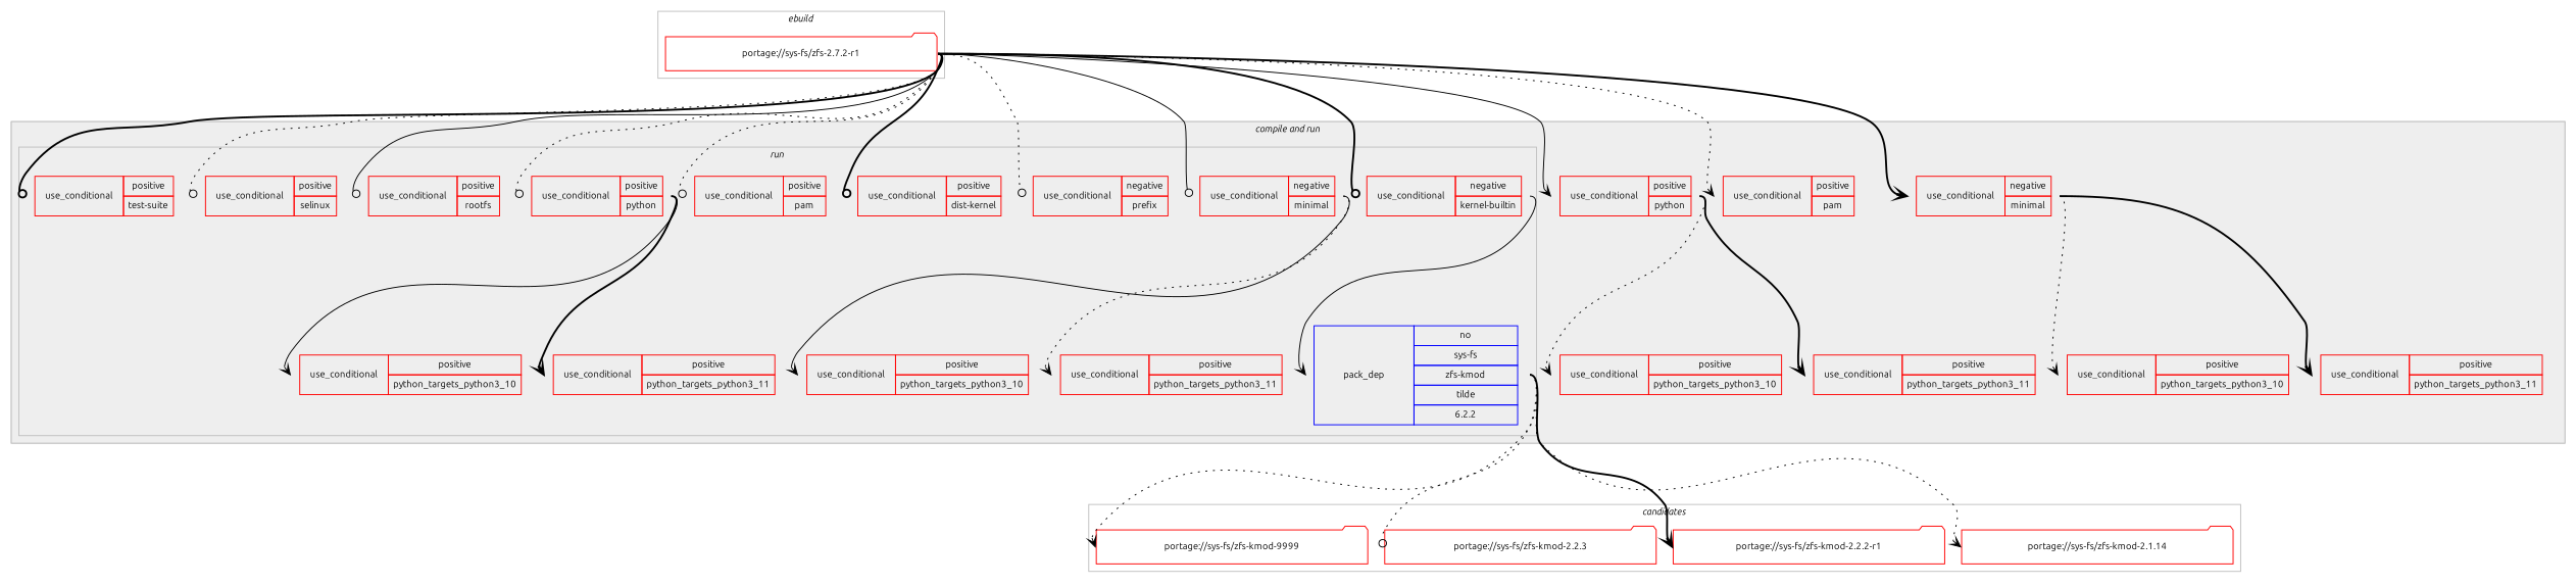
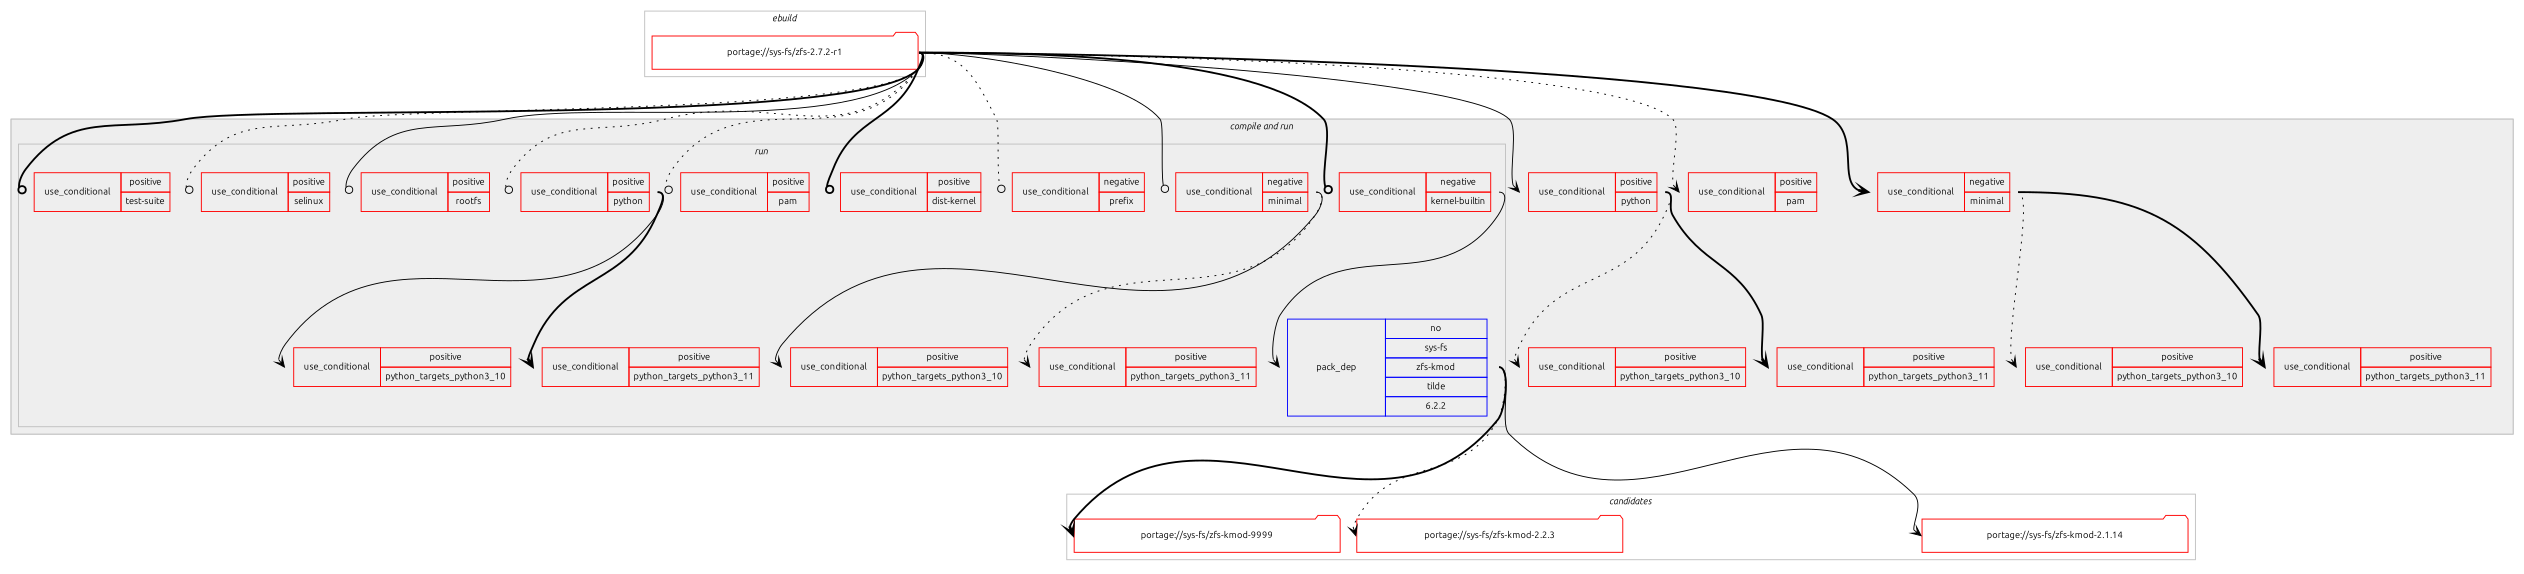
  digraph {
    compound=true
    concentrate=true
    fontname=Ubuntu
    fontsize=10
    newrank=true
    rankdir=TB
    ranksep=1.5
    node [color=red fontname=Ubuntu fontsize=10 shape=none]
    edge [arrowhead=vee fontname=Ubuntu headport=w style=dotted tailport=e weight=20]
    n1 [label="portage://sys-fs/zfs-2.7.2-r1" shape=folder width=4]
    n2 [label=<<TABLE BORDER="0" CELLBORDER="1" CELLSPACING="0" CELLPADDING="4"><TR><TD ROWSPAN="3" CELLPADDING="10">use_conditional</TD></TR><TR><TD>positive</TD></TR><TR><TD>python_targets_python3_10</TD></TR></TABLE>>]
    n3 [label=<<TABLE BORDER="0" CELLBORDER="1" CELLSPACING="0" CELLPADDING="4"><TR><TD ROWSPAN="3" CELLPADDING="10">use_conditional</TD></TR><TR><TD>positive</TD></TR><TR><TD>python_targets_python3_11</TD></TR></TABLE>>]
    n4 [label=<<TABLE BORDER="0" CELLBORDER="1" CELLSPACING="0" CELLPADDING="4"><TR><TD ROWSPAN="3" CELLPADDING="10">use_conditional</TD></TR><TR><TD>negative</TD></TR><TR><TD>minimal</TD></TR></TABLE>>]
    n5 [label=<<TABLE BORDER="0" CELLBORDER="1" CELLSPACING="0" CELLPADDING="4"><TR><TD ROWSPAN="3" CELLPADDING="10">use_conditional</TD></TR><TR><TD>positive</TD></TR><TR><TD>pam</TD></TR></TABLE>>]
    n6 [label=<<TABLE BORDER="0" CELLBORDER="1" CELLSPACING="0" CELLPADDING="4"><TR><TD ROWSPAN="3" CELLPADDING="10">use_conditional</TD></TR><TR><TD>positive</TD></TR><TR><TD>python_targets_python3_10</TD></TR></TABLE>>]
    n7 [label=<<TABLE BORDER="0" CELLBORDER="1" CELLSPACING="0" CELLPADDING="4"><TR><TD ROWSPAN="3" CELLPADDING="10">use_conditional</TD></TR><TR><TD>positive</TD></TR><TR><TD>python_targets_python3_11</TD></TR></TABLE>>]
    n8 [label=<<TABLE BORDER="0" CELLBORDER="1" CELLSPACING="0" CELLPADDING="4"><TR><TD ROWSPAN="3" CELLPADDING="10">use_conditional</TD></TR><TR><TD>positive</TD></TR><TR><TD>python</TD></TR></TABLE>>]
    n9 [color=blue label=<<TABLE BORDER="0" CELLBORDER="1" CELLSPACING="0" CELLPADDING="4" WIDTH="220"><TR><TD ROWSPAN="6" CELLPADDING="30">pack_dep</TD></TR><TR><TD WIDTH="110">no</TD></TR><TR><TD>sys-fs</TD></TR><TR><TD>zfs-kmod</TD></TR><TR><TD>tilde</TD></TR><TR><TD>6.2.2</TD></TR></TABLE>>]
    n10 [label=<<TABLE BORDER="0" CELLBORDER="1" CELLSPACING="0" CELLPADDING="4"><TR><TD ROWSPAN="3" CELLPADDING="10">use_conditional</TD></TR><TR><TD>negative</TD></TR><TR><TD>kernel-builtin</TD></TR></TABLE>>]
    n11 [label=<<TABLE BORDER="0" CELLBORDER="1" CELLSPACING="0" CELLPADDING="4"><TR><TD ROWSPAN="3" CELLPADDING="10">use_conditional</TD></TR><TR><TD>positive</TD></TR><TR><TD>python_targets_python3_10</TD></TR></TABLE>>]
    n12 [label=<<TABLE BORDER="0" CELLBORDER="1" CELLSPACING="0" CELLPADDING="4"><TR><TD ROWSPAN="3" CELLPADDING="10">use_conditional</TD></TR><TR><TD>positive</TD></TR><TR><TD>python_targets_python3_11</TD></TR></TABLE>>]
    n13 [label=<<TABLE BORDER="0" CELLBORDER="1" CELLSPACING="0" CELLPADDING="4"><TR><TD ROWSPAN="3" CELLPADDING="10">use_conditional</TD></TR><TR><TD>negative</TD></TR><TR><TD>minimal</TD></TR></TABLE>>]
    n14 [label=<<TABLE BORDER="0" CELLBORDER="1" CELLSPACING="0" CELLPADDING="4"><TR><TD ROWSPAN="3" CELLPADDING="10">use_conditional</TD></TR><TR><TD>negative</TD></TR><TR><TD>prefix</TD></TR></TABLE>>]
    n15 [label=<<TABLE BORDER="0" CELLBORDER="1" CELLSPACING="0" CELLPADDING="4"><TR><TD ROWSPAN="3" CELLPADDING="10">use_conditional</TD></TR><TR><TD>positive</TD></TR><TR><TD>dist-kernel</TD></TR></TABLE>>]
    n16 [label=<<TABLE BORDER="0" CELLBORDER="1" CELLSPACING="0" CELLPADDING="4"><TR><TD ROWSPAN="3" CELLPADDING="10">use_conditional</TD></TR><TR><TD>positive</TD></TR><TR><TD>pam</TD></TR></TABLE>>]
    n17 [label=<<TABLE BORDER="0" CELLBORDER="1" CELLSPACING="0" CELLPADDING="4"><TR><TD ROWSPAN="3" CELLPADDING="10">use_conditional</TD></TR><TR><TD>positive</TD></TR><TR><TD>python_targets_python3_10</TD></TR></TABLE>>]
    n18 [label=<<TABLE BORDER="0" CELLBORDER="1" CELLSPACING="0" CELLPADDING="4"><TR><TD ROWSPAN="3" CELLPADDING="10">use_conditional</TD></TR><TR><TD>positive</TD></TR><TR><TD>python_targets_python3_11</TD></TR></TABLE>>]
    n19 [label=<<TABLE BORDER="0" CELLBORDER="1" CELLSPACING="0" CELLPADDING="4"><TR><TD ROWSPAN="3" CELLPADDING="10">use_conditional</TD></TR><TR><TD>positive</TD></TR><TR><TD>python</TD></TR></TABLE>>]
    n20 [label=<<TABLE BORDER="0" CELLBORDER="1" CELLSPACING="0" CELLPADDING="4"><TR><TD ROWSPAN="3" CELLPADDING="10">use_conditional</TD></TR><TR><TD>positive</TD></TR><TR><TD>rootfs</TD></TR></TABLE>>]
    n21 [label=<<TABLE BORDER="0" CELLBORDER="1" CELLSPACING="0" CELLPADDING="4"><TR><TD ROWSPAN="3" CELLPADDING="10">use_conditional</TD></TR><TR><TD>positive</TD></TR><TR><TD>selinux</TD></TR></TABLE>>]
    n22 [label=<<TABLE BORDER="0" CELLBORDER="1" CELLSPACING="0" CELLPADDING="4"><TR><TD ROWSPAN="3" CELLPADDING="10">use_conditional</TD></TR><TR><TD>positive</TD></TR><TR><TD>test-suite</TD></TR></TABLE>>]
    n23 [label="portage://sys-fs/zfs-kmod-2.1.14" shape=folder width=4]
-   n24 [label="portage://sys-fs/zfs-kmod-2.2.2-r1" shape=folder width=4]
    n25 [label="portage://sys-fs/zfs-kmod-2.2.3" shape=folder width=4]
    n26 [label="portage://sys-fs/zfs-kmod-9999" shape=folder width=4]
    subgraph cluster_1 {
      color=gray
      label=<<i>ebuild</i>>
      rank=same
      n1
    }
    subgraph cluster_2 {
      color=gray
      label=<<i>dependencies</i>>
      subgraph cluster_3 {
        color=gray
        fillcolor="#eeeeee"
        label=<<i>compile</i>>
        style=filled
        subgraph sub_4 {
          color=gray
          fillcolor="#eeeeee"
          label=<<i>compile</i>>
          style=filled
          n4
          subgraph sub_5 {
            color=gray
            fillcolor="#eeeeee"
            label=<<i>compile</i>>
            style=filled
            n2
          }
          subgraph sub_6 {
            color=gray
            fillcolor="#eeeeee"
            label=<<i>compile</i>>
            style=filled
            n3
          }
        }
        subgraph sub_7 {
          color=gray
          fillcolor="#eeeeee"
          label=<<i>compile</i>>
          style=filled
          n5
        }
        subgraph sub_8 {
          color=gray
          fillcolor="#eeeeee"
          label=<<i>compile</i>>
          style=filled
          n8
          subgraph sub_9 {
            color=gray
            fillcolor="#eeeeee"
            label=<<i>compile</i>>
            style=filled
            n6
          }
          subgraph sub_10 {
            color=gray
            fillcolor="#eeeeee"
            label=<<i>compile</i>>
            style=filled
            n7
          }
        }
      }
      subgraph cluster_11 {
        color=gray
        fillcolor="#eeeeee"
        label=<<i>compile and run</i>>
        style=filled
      }
      subgraph cluster_12 {
        color=gray
        fillcolor="#eeeeee"
        label=<<i>run</i>>
        style=filled
        subgraph sub_13 {
          color=gray
          fillcolor="#eeeeee"
          label=<<i>run</i>>
          style=filled
          n10
          subgraph sub_14 {
            color=gray
            fillcolor="#eeeeee"
            label=<<i>run</i>>
            style=filled
            n9
          }
        }
        subgraph sub_15 {
          color=gray
          fillcolor="#eeeeee"
          label=<<i>run</i>>
          style=filled
          n13
          subgraph sub_16 {
            color=gray
            fillcolor="#eeeeee"
            label=<<i>run</i>>
            style=filled
            n11
          }
          subgraph sub_17 {
            color=gray
            fillcolor="#eeeeee"
            label=<<i>run</i>>
            style=filled
            n12
          }
        }
        subgraph sub_18 {
          color=gray
          fillcolor="#eeeeee"
          label=<<i>run</i>>
          style=filled
          n14
        }
        subgraph sub_19 {
          color=gray
          fillcolor="#eeeeee"
          label=<<i>run</i>>
          style=filled
          n15
        }
        subgraph sub_20 {
          color=gray
          fillcolor="#eeeeee"
          label=<<i>run</i>>
          style=filled
          n16
        }
        subgraph sub_21 {
          color=gray
          fillcolor="#eeeeee"
          label=<<i>run</i>>
          style=filled
          n19
          subgraph sub_22 {
            color=gray
            fillcolor="#eeeeee"
            label=<<i>run</i>>
            style=filled
            n17
          }
          subgraph sub_23 {
            color=gray
            fillcolor="#eeeeee"
            label=<<i>run</i>>
            style=filled
            n18
          }
        }
        subgraph sub_24 {
          color=gray
          fillcolor="#eeeeee"
          label=<<i>run</i>>
          style=filled
          n20
        }
        subgraph sub_25 {
          color=gray
          fillcolor="#eeeeee"
          label=<<i>run</i>>
          style=filled
          n21
        }
        subgraph sub_26 {
          color=gray
          fillcolor="#eeeeee"
          label=<<i>run</i>>
          style=filled
          n22
        }
      }
    }
    subgraph cluster_27 {
      color=gray
      label=<<i>candidates</i>>
      rank=same
      subgraph sub_28 {
        color=black
        label=<<i>candidates</i>>
        nodesep=1
        rank=same
        n23
-       n24
        n25
        n26
      }
    }
    n1 -> n4 [style=bold]
    n1 -> n5
    n1 -> n8 [style=solid]
    n1 -> n10 [arrowhead=odot style=bold]
    n1 -> n13 [arrowhead=odot style=solid]
    n1 -> n14 [arrowhead=odot]
    n1 -> n15 [arrowhead=odot style=bold]
    n1 -> n16 [arrowhead=odot]
    n1 -> n19 [arrowhead=odot]
    n1 -> n20 [arrowhead=odot style=solid]
    n1 -> n21 [arrowhead=odot]
    n1 -> n22 [arrowhead=odot style=bold]
    n4 -> n2
    n4 -> n3 [style=bold]
    n8 -> n6
    n8 -> n7 [style=bold]
-   n9 -> n23 [weight=100]
-   n9 -> n24 [style=bold weight=100]
-   n9 -> n25 [arrowhead=odot weight=100]
-   n9 -> n26 [weight=100]
+   n9 -> n23 [style=solid weight=100]
+   n9 -> n25 [weight=100]
+   n9 -> n26 [style=bold weight=100]
    n10 -> n9 [style=solid]
    n13 -> n11 [style=solid]
    n13 -> n12
    n19 -> n17 [style=solid]
    n19 -> n18 [style=bold]
  }
